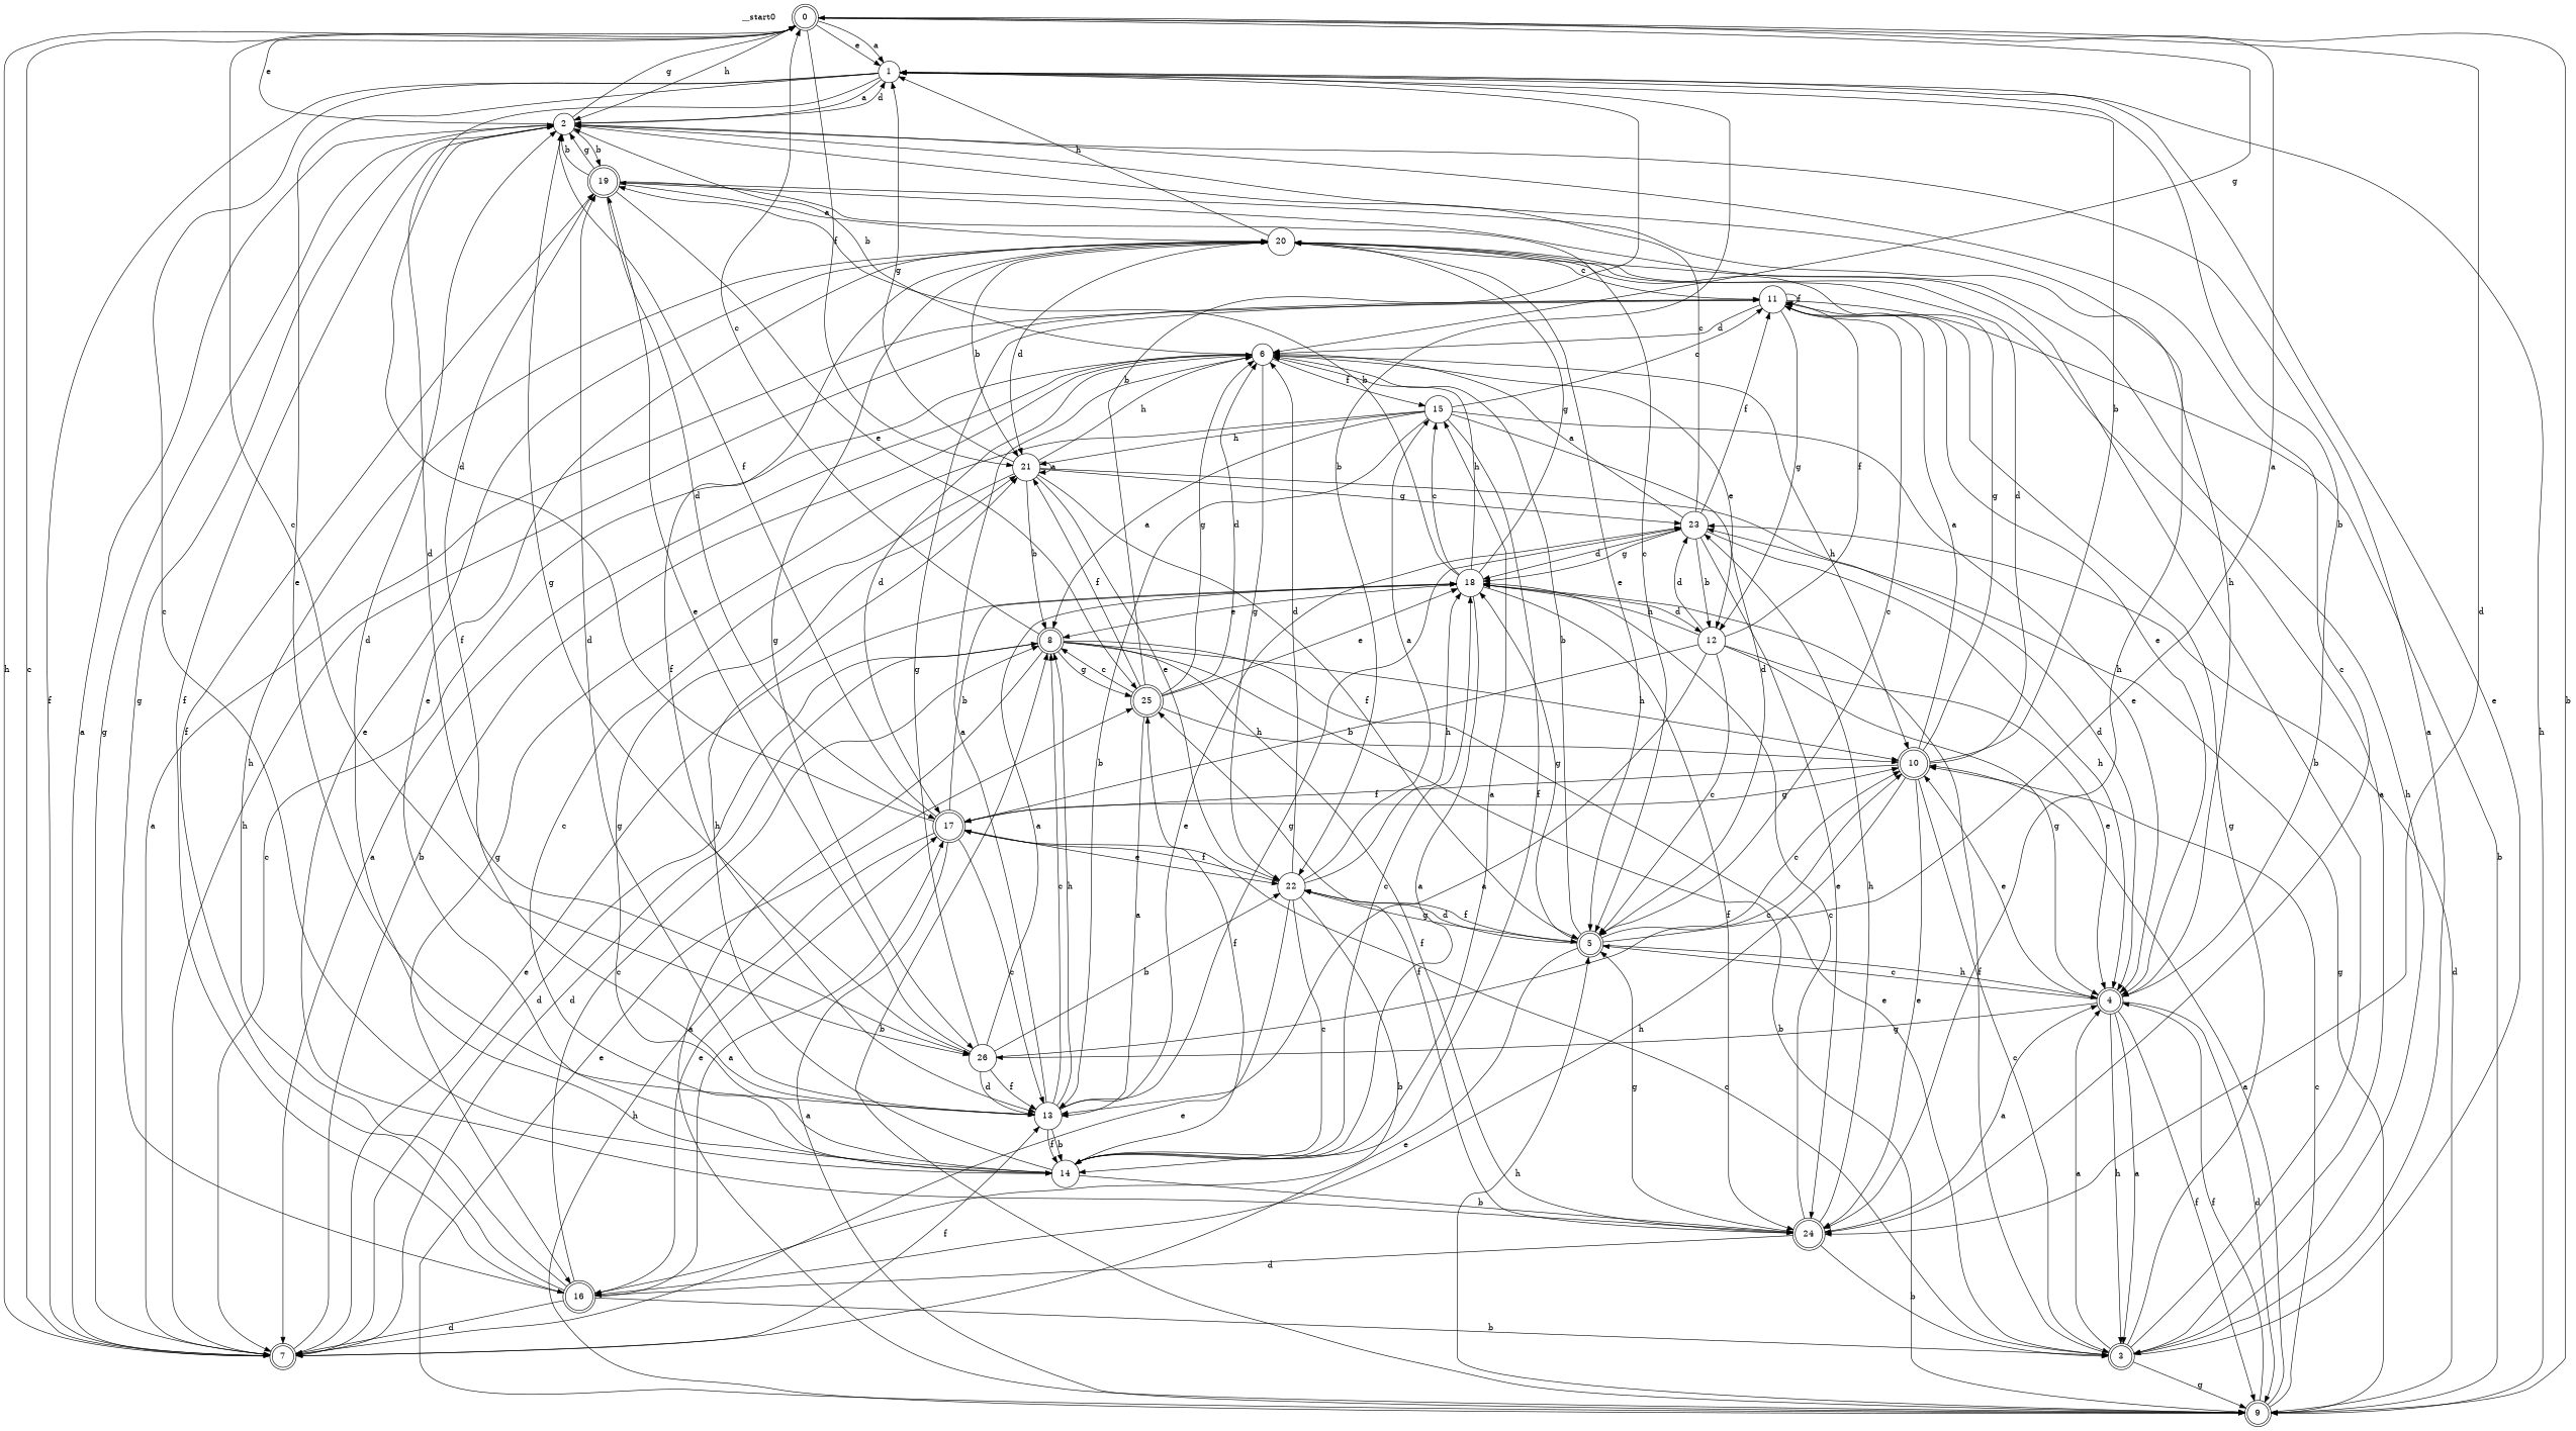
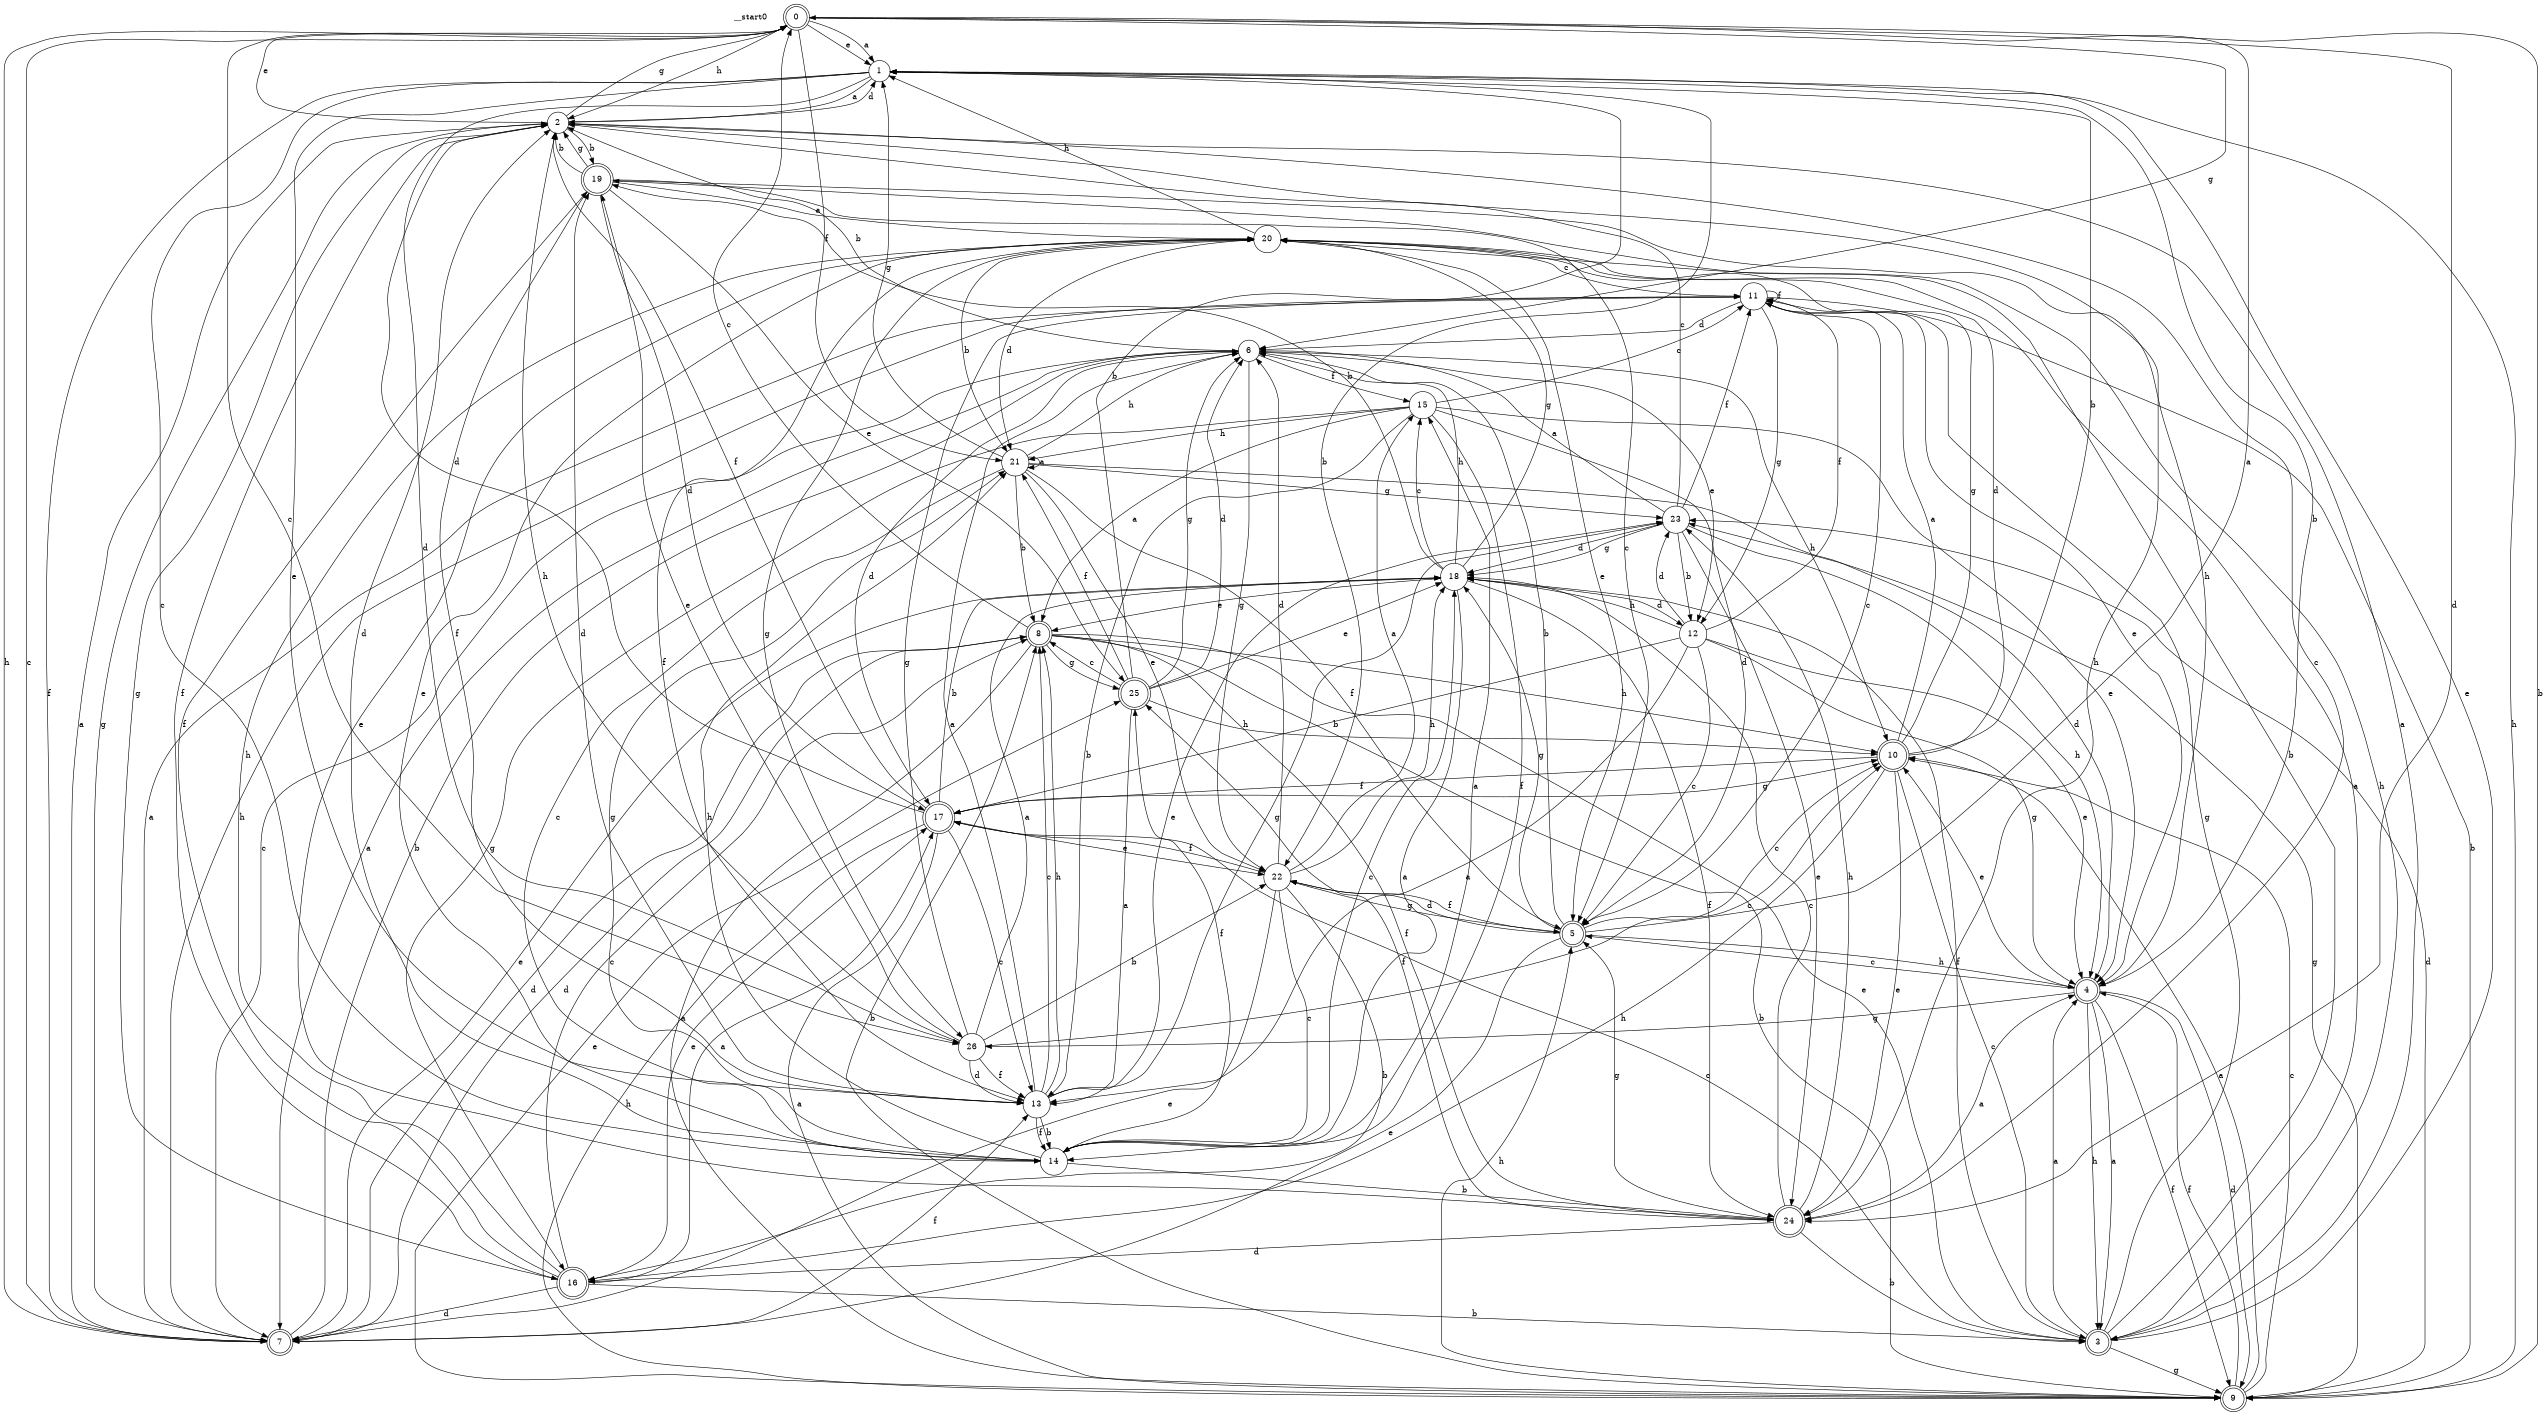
  digraph {
    rankdir=TB
    node [shape=circle color=black fillcolor=white style=filled]
    __start0 [shape=none color="" fillcolor="" style=""]
    n2 [label=0 shape=doublecircle style="rounded,filled"]
    n3 [label=1]
    n4 [label=2]
    n5 [label=6]
    n6 [label=9 shape=doublecircle style="rounded,filled"]
    n7 [label=21]
    n8 [label=24 shape=doublecircle style="rounded,filled"]
    n9 [label=26]
    n10 [label=7 shape=doublecircle style="rounded,filled"]
    n11 [label=13]
    n12 [label=14]
    n13 [label=22]
    n14 [label=3 shape=doublecircle style="rounded,filled"]
    n15 [label=16 shape=doublecircle style="rounded,filled"]
    n16 [label=19 shape=doublecircle style="rounded,filled"]
    n17 [label=17 shape=doublecircle style="rounded,filled"]
    n18 [label=10 shape=doublecircle style="rounded,filled"]
    n19 [label=12]
    n20 [label=15]
    n21 [label=4 shape=doublecircle style="rounded,filled"]
    n22 [label=5 shape=doublecircle style="rounded,filled"]
    n23 [label=8 shape=doublecircle style="rounded,filled"]
    n24 [label=25 shape=doublecircle style="rounded,filled"]
    n25 [label=23]
    n26 [label=18]
    n27 [label=20]
    n28 [label=11]
    n2 -> n3 [label=a]
    n2 -> n3 [label=e]
    n2 -> n4 [label=h]
    n2 -> n5 [label=g]
    n2 -> n6 [label=b]
    n2 -> n7 [label=f]
    n2 -> n8 [label=d]
    n2 -> n9 [label=c]
    n3 -> n4 [label=a]
    n3 -> n6 [label=h]
    n3 -> n9 [label=d]
    n3 -> n10 [label=f]
    n3 -> n11 [label=e]
    n3 -> n12 [label=c]
    n3 -> n13 [label=b]
    n4 -> n2 [label=e]
    n4 -> n2 [label=g]
    n4 -> n3 [label=d]
    n4 -> n8 [label=c]
    n4 -> n8 [label=h]
    n4 -> n14 [label=a]
    n4 -> n15 [label=f]
    n4 -> n16 [label=b]
    n5 -> n4 [label=b]
    n5 -> n10 [label=a]
    n5 -> n10 [label=c]
    n5 -> n13 [label=g]
    n5 -> n17 [label=d]
    n5 -> n18 [label=h]
    n5 -> n19 [label=e]
    n5 -> n20 [label=f]
    n6 -> n18 [label=a]
    n6 -> n18 [label=c]
    n6 -> n21 [label=f]
    n6 -> n22 [label=h]
    n6 -> n23 [label=b]
    n6 -> n24 [label=e]
    n6 -> n25 [label=d]
    n6 -> n25 [label=g]
    n7 -> n3 [label=g]
    n7 -> n5 [label=h]
    n7 -> n7 [label=a]
    n7 -> n12 [label=c]
    n7 -> n13 [label=e]
    n7 -> n21 [label=d]
    n7 -> n22 [label=f]
    n7 -> n23 [label=b]
    n7 -> n25 [label=g]
    n8 -> n14 [label=b]
    n8 -> n15 [label=d]
    n8 -> n21 [label=a]
    n8 -> n22 [label=g]
    n8 -> n24 [label=f]
    n8 -> n25 [label=h]
    n8 -> n26 [label=c]
    n8 -> n27 [label=e]
-   n9 -> n4 [label=g]
+   n9 -> n4 [label=h]
    n9 -> n11 [label=d]
    n9 -> n11 [label=f]
    n9 -> n13 [label=b]
    n9 -> n16 [label=e]
    n9 -> n18 [label=c]
    n9 -> n26 [label=a]
    n9 -> n28 [label=g]
    n10 -> n2 [label=c]
    n10 -> n2 [label=h]
    n10 -> n4 [label=a]
    n10 -> n4 [label=g]
    n10 -> n5 [label=b]
    n10 -> n11 [label=f]
    n10 -> n23 [label=d]
    n10 -> n26 [label=e]
    n11 -> n5 [label=a]
    n11 -> n12 [label=b]
    n11 -> n12 [label=f]
    n11 -> n16 [label=d]
    n11 -> n23 [label=c]
    n11 -> n23 [label=h]
    n11 -> n25 [label=e]
    n11 -> n25 [label=g]
    n12 -> n4 [label=d]
    n12 -> n7 [label=g]
    n12 -> n7 [label=h]
    n12 -> n8 [label=b]
    n12 -> n20 [label=a]
    n12 -> n24 [label=f]
    n12 -> n26 [label=c]
    n12 -> n27 [label=e]
    n13 -> n5 [label=d]
    n13 -> n10 [label=e]
    n13 -> n12 [label=c]
    n13 -> n15 [label=b]
    n13 -> n17 [label=f]
    n13 -> n20 [label=a]
    n13 -> n22 [label=g]
    n13 -> n26 [label=h]
    n14 -> n3 [label=e]
    n14 -> n6 [label=g]
    n14 -> n16 [label=b]
    n14 -> n17 [label=c]
    n14 -> n21 [label=a]
    n14 -> n26 [label=f]
    n14 -> n27 [label=h]
    n14 -> n28 [label=g]
    n15 -> n4 [label=g]
    n15 -> n10 [label=d]
    n15 -> n14 [label=b]
    n15 -> n16 [label=f]
    n15 -> n17 [label=a]
    n15 -> n17 [label=e]
    n15 -> n23 [label=c]
    n15 -> n27 [label=h]
    n16 -> n4 [label=b]
    n16 -> n4 [label=g]
    n16 -> n11 [label=f]
    n16 -> n17 [label=d]
    n16 -> n21 [label=h]
    n16 -> n22 [label=c]
    n16 -> n24 [label=e]
    n16 -> n27 [label=a]
    n17 -> n4 [label=d]
    n17 -> n4 [label=f]
    n17 -> n6 [label=a]
    n17 -> n6 [label=h]
    n17 -> n11 [label=c]
    n17 -> n13 [label=e]
    n17 -> n18 [label=g]
    n17 -> n26 [label=b]
    n18 -> n3 [label=b]
    n18 -> n8 [label=e]
    n18 -> n14 [label=c]
    n18 -> n15 [label=h]
    n18 -> n17 [label=f]
    n18 -> n27 [label=d]
    n18 -> n27 [label=g]
    n18 -> n28 [label=a]
    n19 -> n11 [label=a]
    n19 -> n17 [label=b]
    n19 -> n21 [label=e]
    n19 -> n21 [label=g]
    n19 -> n22 [label=c]
    n19 -> n25 [label=d]
    n19 -> n26 [label=h]
    n19 -> n28 [label=f]
    n20 -> n7 [label=h]
    n20 -> n11 [label=b]
    n20 -> n12 [label=f]
    n20 -> n15 [label=g]
    n20 -> n21 [label=e]
    n20 -> n22 [label=d]
    n20 -> n23 [label=a]
    n20 -> n28 [label=c]
    n21 -> n3 [label=b]
    n21 -> n6 [label=d]
    n21 -> n6 [label=f]
    n21 -> n9 [label=g]
    n21 -> n14 [label=a]
    n21 -> n14 [label=h]
    n21 -> n18 [label=e]
    n21 -> n22 [label=c]
    n22 -> n2 [label=a]
    n22 -> n5 [label=b]
    n22 -> n10 [label=e]
    n22 -> n13 [label=d]
    n22 -> n13 [label=f]
    n22 -> n18 [label=c]
    n22 -> n21 [label=h]
    n22 -> n26 [label=g]
    n23 -> n2 [label=c]
    n23 -> n6 [label=a]
    n23 -> n6 [label=b]
    n23 -> n8 [label=f]
    n23 -> n10 [label=d]
    n23 -> n14 [label=e]
    n23 -> n18 [label=h]
    n23 -> n24 [label=g]
    n24 -> n3 [label=b]
    n24 -> n5 [label=d]
    n24 -> n5 [label=g]
    n24 -> n7 [label=f]
    n24 -> n11 [label=a]
    n24 -> n18 [label=h]
    n24 -> n23 [label=c]
    n24 -> n26 [label=e]
    n25 -> n4 [label=c]
    n25 -> n5 [label=a]
    n25 -> n8 [label=e]
    n25 -> n19 [label=b]
    n25 -> n21 [label=h]
    n25 -> n26 [label=d]
    n25 -> n26 [label=g]
    n25 -> n28 [label=f]
    n26 -> n5 [label=h]
    n26 -> n8 [label=f]
    n26 -> n12 [label=a]
    n26 -> n16 [label=b]
    n26 -> n19 [label=d]
    n26 -> n20 [label=c]
    n26 -> n23 [label=e]
    n26 -> n27 [label=g]
    n27 -> n3 [label=h]
    n27 -> n7 [label=b]
    n27 -> n7 [label=d]
    n27 -> n9 [label=g]
    n27 -> n11 [label=f]
    n27 -> n14 [label=a]
    n27 -> n22 [label=e]
    n27 -> n28 [label=c]
    n28 -> n5 [label=d]
    n28 -> n6 [label=b]
    n28 -> n10 [label=a]
    n28 -> n10 [label=h]
    n28 -> n19 [label=g]
    n28 -> n21 [label=e]
    n28 -> n22 [label=c]
    n28 -> n28 [label=f]
  }
